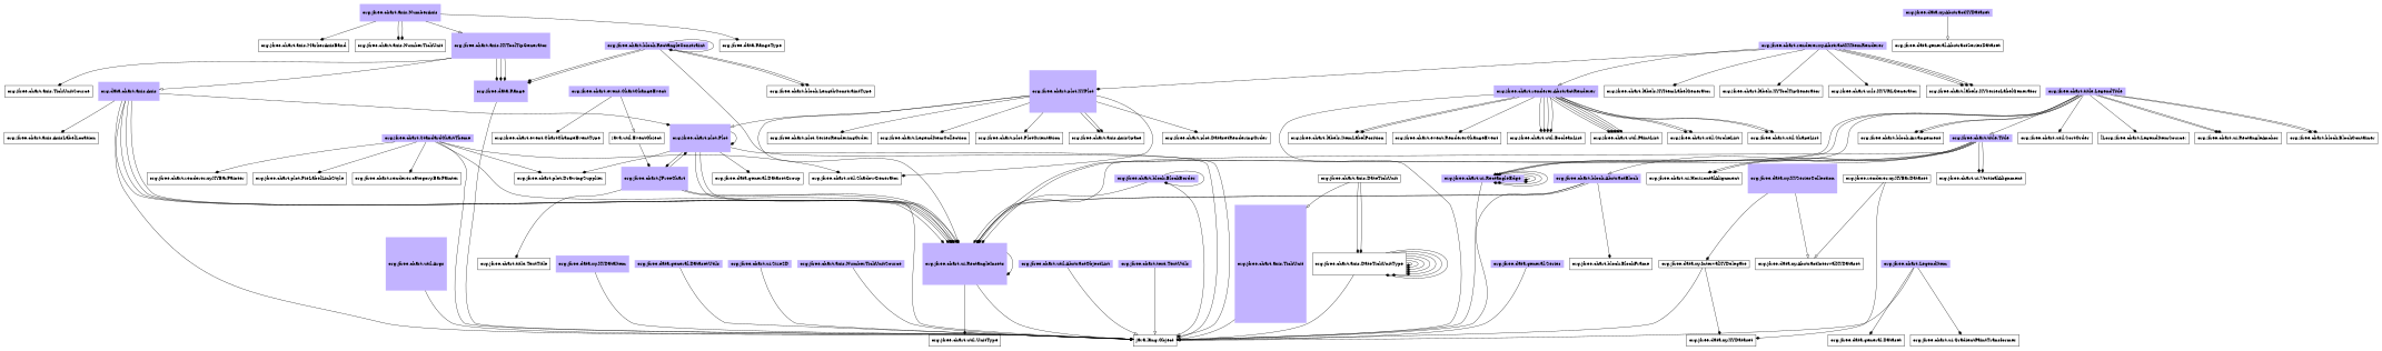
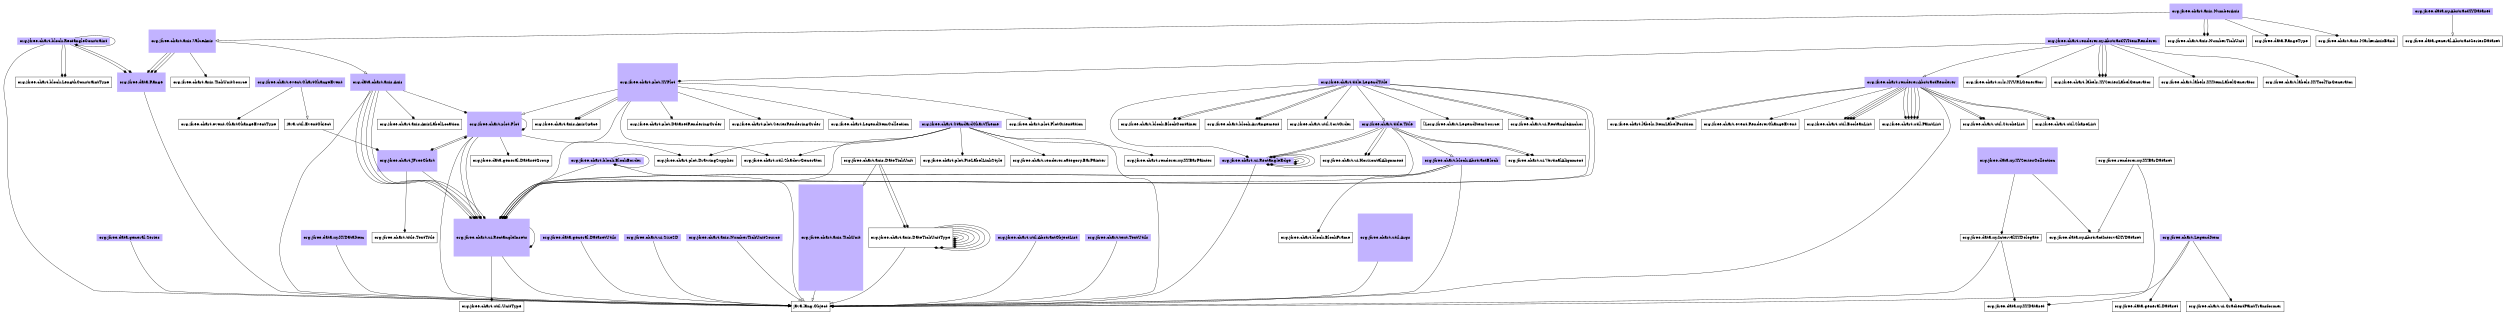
  digraph {
    node [shape=box]
    edge [arrowhead=diamond]
    "org.jfree.chart.axis.TickUnit" [color=".7 .3 1.0" height=5.0 style=filled]
    "java.lang.Object"
    "org.jfree.chart.util.Args" [color=".7 .3 1.0" height=2.2552301255230125 style=filled]
    "org.jfree.chart.plot.XYPlot" [color=".7 .3 1.0" height=1.790794979079498 style=filled]
    "org.jfree.chart.ui.RectangleInsets" [color=".7 .3 1.0" height=1.7677824267782427 style=filled]
    "org.jfree.chart.plot.Plot" [color=".7 .3 1.0" height=1.1851464435146444 style=filled]
    "org.jfree.chart.plot.PlotOrientation"
    "org.jfree.chart.axis.AxisSpace"
    "org.jfree.chart.plot.DatasetRenderingOrder"
    "org.jfree.chart.plot.SeriesRenderingOrder"
    "org.jfree.chart.LegendItemCollection"
    "org.jfree.chart.util.ShadowGenerator"
    "org.jfree.chart.util.UnitType"
    "org.jfree.chart.JFreeChart" [color=".7 .3 1.0" height=1.0010460251046025 style=filled]
    "org.jfree.data.general.DatasetGroup"
    "org.jfree.chart.plot.DrawingSupplier"
    "org.jfree.data.general.Series" [color=".7 .3 1.0" height=0.29916317991631797 style=filled]
    "org.jfree.data.xy.XYSeriesCollection" [color=".7 .3 1.0" height=1.2531380753138075 style=filled]
    "org.jfree.data.xy.IntervalXYDelegate" [height=0.19456066945606695]
    "org.jfree.data.xy.AbstractIntervalXYDataset"
    "org.jfree.data.xy.XYDataset"
    "org.jfree.chart.title.TextTitle"
-   "org.jfree.chart.axis.ValueAxis" [color=".7 .3 1.0" height=1.0857740585774058 style=filled label="org.jfree.chart.axis.XYToolTipGenerator"]
+   "org.jfree.chart.axis.ValueAxis" [color=".7 .3 1.0" height=1.0857740585774058 style=filled]
    "org.jfree.data.Range" [color=".7 .3 1.0" height=0.9037656903765691 style=filled]
    n25 [color=".7 .3 1.0" height=0.7866108786610879 label="org.data.chart.axis.Axis" style=filled]
    "org.jfree.chart.axis.TickUnitSource"
    "org.jfree.chart.axis.AxisLabelLocation"
    "org.jfree.chart.axis.DateTickUnitType" [height=0.9225941422594143]
    "org.jfree.chart.axis.NumberAxis" [color=".7 .3 1.0" height=0.7165271966527197 style=filled]
    "org.jfree.chart.axis.NumberTickUnit"
    "org.jfree.data.RangeType"
    "org.jfree.chart.axis.MarkerAxisBand"
    "org.jfree.data.xy.XYDataItem" [color=".7 .3 1.0" height=0.702928870292887 style=filled]
    "org.jfree.chart.renderer.AbstractRenderer" [color=".7 .3 1.0" height=0.5 style=filled]
    "org.jfree.chart.util.BooleanList"
    "org.jfree.chart.util.PaintList"
    "org.jfree.chart.util.StrokeList"
    "org.jfree.chart.util.ShapeList"
    "org.jfree.chart.labels.ItemLabelPosition"
    "org.jfree.chart.event.RendererChangeEvent"
    "org.jfree.chart.event.ChartChangeEvent" [color=".7 .3 1.0" height=0.4456066945606695 style=filled]
    "java.util.EventObject"
    "org.jfree.chart.event.ChartChangeEventType"
    "org.jfree.chart.block.AbstractBlock" [color=".7 .3 1.0" height=0.38702928870292885 style=filled]
    "org.jfree.chart.block.BlockFrame"
    "org.jfree.data.xy.AbstractXYDataset" [color=".7 .3 1.0" height=0.3200836820083682 style=filled]
    "org.jfree.data.general.AbstractSeriesDataset"
    "org.jfree.chart.renderer.xy.AbstractXYItemRenderer" [color=".7 .3 1.0" height=0.28451882845188287 style=filled]
    "org.jfree.chart.labels.XYItemLabelGenerator"
    "org.jfree.chart.labels.XYToolTipGenerator"
    "org.jfree.chart.urls.XYURLGenerator"
    "org.jfree.chart.labels.XYSeriesLabelGenerator"
    n53 [height=0.2604602510460251 label="org.jfree.renderer.xy.XYBarDataset"]
    "org.jfree.data.general.DatasetUtils" [color=".7 .3 1.0" height=0.24372384937238495 style=filled]
    "org.jfree.chart.ui.Size2D" [color=".7 .3 1.0" height=0.23535564853556484 style=filled]
    "org.jfree.chart.title.Title" [color=".7 .3 1.0" height=0.19874476987447698 style=filled]
    "org.jfree.chart.ui.RectangleEdge" [color=".7 .3 1.0" height=0.1297071129707113 style=filled]
    "org.jfree.chart.ui.HorizontalAlignment"
    "org.jfree.chart.ui.VerticalAlignment"
    "org.jfree.chart.axis.NumberTickUnitSource" [color=".7 .3 1.0" height=0.18514644351464435 style=filled]
    "org.jfree.chart.block.BlockBorder" [color=".7 .3 1.0" height=0.16736401673640167 style=filled]
    "org.jfree.chart.util.AbstractObjectList" [color=".7 .3 1.0" height=0.1506276150627615 style=filled]
    "org.jfree.chart.text.TextUtils" [color=".7 .3 1.0" height=0.14330543933054393 style=filled]
    "org.jfree.chart.StandardChartTheme" [color=".7 .3 1.0" height=0.1412133891213389 style=filled]
    "org.jfree.chart.plot.PieLabelLinkStyle"
    "org.jfree.chart.renderer.category.BarPainter"
    "org.jfree.chart.renderer.xy.XYBarPainter"
    "org.jfree.chart.axis.DateTickUnit" [height=0.13807531380753138]
    "org.jfree.chart.block.RectangleConstraint" [color=".7 .3 1.0" height=0.1307531380753138 style=filled]
    "org.jfree.chart.block.LengthConstraintType"
    "org.jfree.chart.LegendItem" [color=".7 .3 1.0" height=0.1307531380753138 style=filled]
    "org.jfree.data.general.Dataset"
    "org.jfree.chart.ui.GradientPaintTransformer"
    "org.jfree.chart.title.LegendTitle" [color=".7 .3 1.0" height=0.1307531380753138 style=filled]
    "[Lorg.jfree.chart.LegendItemSource;"
    "org.jfree.chart.ui.RectangleAnchor"
    "org.jfree.chart.block.BlockContainer"
    "org.jfree.chart.block.Arrangement"
    "org.jfree.chart.util.SortOrder"
    "org.jfree.chart.axis.TickUnit" -> "java.lang.Object" [arrowhead=onormal]
    "org.jfree.chart.util.Args" -> "java.lang.Object" [arrowhead=onormal]
    "org.jfree.chart.plot.XYPlot" -> "org.jfree.chart.ui.RectangleInsets"
    "org.jfree.chart.plot.XYPlot" -> "org.jfree.chart.plot.Plot" [arrowhead=onormal]
    "org.jfree.chart.plot.XYPlot" -> "org.jfree.chart.plot.PlotOrientation"
    "org.jfree.chart.plot.XYPlot" -> "org.jfree.chart.axis.AxisSpace"
    "org.jfree.chart.plot.XYPlot" -> "org.jfree.chart.axis.AxisSpace"
    "org.jfree.chart.plot.XYPlot" -> "org.jfree.chart.plot.DatasetRenderingOrder"
    "org.jfree.chart.plot.XYPlot" -> "org.jfree.chart.plot.SeriesRenderingOrder"
    "org.jfree.chart.plot.XYPlot" -> "org.jfree.chart.LegendItemCollection"
    "org.jfree.chart.plot.XYPlot" -> "org.jfree.chart.util.ShadowGenerator"
    "org.jfree.chart.ui.RectangleInsets" -> "java.lang.Object" [arrowhead=onormal]
    "org.jfree.chart.ui.RectangleInsets" -> "org.jfree.chart.ui.RectangleInsets"
    "org.jfree.chart.ui.RectangleInsets" -> "org.jfree.chart.util.UnitType"
    "org.jfree.chart.plot.Plot" -> "java.lang.Object" [arrowhead=onormal]
    "org.jfree.chart.plot.Plot" -> "org.jfree.chart.ui.RectangleInsets"
    "org.jfree.chart.plot.Plot" -> "org.jfree.chart.ui.RectangleInsets"
    "org.jfree.chart.plot.Plot" -> "org.jfree.chart.plot.Plot"
    "org.jfree.chart.plot.Plot" -> "org.jfree.chart.JFreeChart"
    "org.jfree.chart.plot.Plot" -> "org.jfree.data.general.DatasetGroup"
    "org.jfree.chart.plot.Plot" -> "org.jfree.chart.plot.DrawingSupplier"
-   "org.jfree.chart.JFreeChart" -> "java.lang.Object" [arrowhead=onormal]
    "org.jfree.chart.JFreeChart" -> "org.jfree.chart.ui.RectangleInsets"
    "org.jfree.chart.JFreeChart" -> "org.jfree.chart.plot.Plot"
    "org.jfree.chart.JFreeChart" -> "org.jfree.chart.title.TextTitle"
    "org.jfree.data.general.Series" -> "java.lang.Object" [arrowhead=onormal]
    "org.jfree.data.xy.XYSeriesCollection" -> "org.jfree.data.xy.IntervalXYDelegate"
-   "org.jfree.data.xy.XYSeriesCollection" -> "org.jfree.data.xy.AbstractIntervalXYDataset" [arrowhead=onormal]
+   "org.jfree.data.xy.XYSeriesCollection" -> "org.jfree.data.xy.AbstractIntervalXYDataset"
    "org.jfree.data.xy.IntervalXYDelegate" -> "java.lang.Object" [arrowhead=onormal]
    "org.jfree.data.xy.IntervalXYDelegate" -> "org.jfree.data.xy.XYDataset"
    "org.jfree.chart.axis.ValueAxis" -> "org.jfree.data.Range"
    "org.jfree.chart.axis.ValueAxis" -> "org.jfree.data.Range"
    "org.jfree.chart.axis.ValueAxis" -> "org.jfree.data.Range"
    "org.jfree.chart.axis.ValueAxis" -> n25 [arrowhead=onormal]
    "org.jfree.chart.axis.ValueAxis" -> "org.jfree.chart.axis.TickUnitSource"
    "org.jfree.data.Range" -> "java.lang.Object" [arrowhead=onormal]
    n25 -> "java.lang.Object" [arrowhead=onormal]
    n25 -> "org.jfree.chart.ui.RectangleInsets"
    n25 -> "org.jfree.chart.ui.RectangleInsets"
    n25 -> "org.jfree.chart.ui.RectangleInsets"
    n25 -> "org.jfree.chart.ui.RectangleInsets"
    n25 -> "org.jfree.chart.plot.Plot"
    n25 -> "org.jfree.chart.axis.AxisLabelLocation"
    "org.jfree.chart.axis.DateTickUnitType" -> "java.lang.Object" [arrowhead=onormal]
    "org.jfree.chart.axis.DateTickUnitType" -> "org.jfree.chart.axis.DateTickUnitType"
    "org.jfree.chart.axis.DateTickUnitType" -> "org.jfree.chart.axis.DateTickUnitType"
    "org.jfree.chart.axis.DateTickUnitType" -> "org.jfree.chart.axis.DateTickUnitType"
    "org.jfree.chart.axis.DateTickUnitType" -> "org.jfree.chart.axis.DateTickUnitType"
    "org.jfree.chart.axis.DateTickUnitType" -> "org.jfree.chart.axis.DateTickUnitType"
    "org.jfree.chart.axis.DateTickUnitType" -> "org.jfree.chart.axis.DateTickUnitType"
    "org.jfree.chart.axis.DateTickUnitType" -> "org.jfree.chart.axis.DateTickUnitType"
    "org.jfree.chart.axis.NumberAxis" -> "org.jfree.chart.axis.ValueAxis" [arrowhead=onormal]
    "org.jfree.chart.axis.NumberAxis" -> "org.jfree.chart.axis.NumberTickUnit"
    "org.jfree.chart.axis.NumberAxis" -> "org.jfree.chart.axis.NumberTickUnit"
    "org.jfree.chart.axis.NumberAxis" -> "org.jfree.data.RangeType"
    "org.jfree.chart.axis.NumberAxis" -> "org.jfree.chart.axis.MarkerAxisBand"
    "org.jfree.data.xy.XYDataItem" -> "java.lang.Object" [arrowhead=onormal]
    "org.jfree.chart.renderer.AbstractRenderer" -> "java.lang.Object" [arrowhead=onormal]
    "org.jfree.chart.renderer.AbstractRenderer" -> "org.jfree.chart.util.BooleanList"
    "org.jfree.chart.renderer.AbstractRenderer" -> "org.jfree.chart.util.BooleanList"
    "org.jfree.chart.renderer.AbstractRenderer" -> "org.jfree.chart.util.BooleanList"
    "org.jfree.chart.renderer.AbstractRenderer" -> "org.jfree.chart.util.BooleanList"
    "org.jfree.chart.renderer.AbstractRenderer" -> "org.jfree.chart.util.PaintList"
    "org.jfree.chart.renderer.AbstractRenderer" -> "org.jfree.chart.util.PaintList"
    "org.jfree.chart.renderer.AbstractRenderer" -> "org.jfree.chart.util.PaintList"
    "org.jfree.chart.renderer.AbstractRenderer" -> "org.jfree.chart.util.PaintList"
    "org.jfree.chart.renderer.AbstractRenderer" -> "org.jfree.chart.util.PaintList"
    "org.jfree.chart.renderer.AbstractRenderer" -> "org.jfree.chart.util.StrokeList"
    "org.jfree.chart.renderer.AbstractRenderer" -> "org.jfree.chart.util.StrokeList"
    "org.jfree.chart.renderer.AbstractRenderer" -> "org.jfree.chart.util.ShapeList"
    "org.jfree.chart.renderer.AbstractRenderer" -> "org.jfree.chart.util.ShapeList"
    "org.jfree.chart.renderer.AbstractRenderer" -> "org.jfree.chart.labels.ItemLabelPosition"
    "org.jfree.chart.renderer.AbstractRenderer" -> "org.jfree.chart.labels.ItemLabelPosition"
    "org.jfree.chart.renderer.AbstractRenderer" -> "org.jfree.chart.event.RendererChangeEvent"
    "org.jfree.chart.event.ChartChangeEvent" -> "java.util.EventObject" [arrowhead=onormal]
    "org.jfree.chart.event.ChartChangeEvent" -> "org.jfree.chart.event.ChartChangeEventType"
    "java.util.EventObject" -> "org.jfree.chart.JFreeChart"
    "org.jfree.chart.block.AbstractBlock" -> "java.lang.Object" [arrowhead=onormal]
    "org.jfree.chart.block.AbstractBlock" -> "org.jfree.chart.ui.RectangleInsets"
    "org.jfree.chart.block.AbstractBlock" -> "org.jfree.chart.ui.RectangleInsets"
    "org.jfree.chart.block.AbstractBlock" -> "org.jfree.chart.block.BlockFrame"
    "org.jfree.data.xy.AbstractXYDataset" -> "org.jfree.data.general.AbstractSeriesDataset" [arrowhead=onormal]
    "org.jfree.chart.renderer.xy.AbstractXYItemRenderer" -> "org.jfree.chart.plot.XYPlot"
    "org.jfree.chart.renderer.xy.AbstractXYItemRenderer" -> "org.jfree.chart.renderer.AbstractRenderer" [arrowhead=onormal]
    "org.jfree.chart.renderer.xy.AbstractXYItemRenderer" -> "org.jfree.chart.labels.XYItemLabelGenerator"
    "org.jfree.chart.renderer.xy.AbstractXYItemRenderer" -> "org.jfree.chart.labels.XYToolTipGenerator"
    "org.jfree.chart.renderer.xy.AbstractXYItemRenderer" -> "org.jfree.chart.urls.XYURLGenerator"
    "org.jfree.chart.renderer.xy.AbstractXYItemRenderer" -> "org.jfree.chart.labels.XYSeriesLabelGenerator"
    "org.jfree.chart.renderer.xy.AbstractXYItemRenderer" -> "org.jfree.chart.labels.XYSeriesLabelGenerator"
    "org.jfree.chart.renderer.xy.AbstractXYItemRenderer" -> "org.jfree.chart.labels.XYSeriesLabelGenerator"
    n53 -> "org.jfree.data.xy.AbstractIntervalXYDataset" [arrowhead=onormal]
    n53 -> "org.jfree.data.xy.XYDataset"
    "org.jfree.data.general.DatasetUtils" -> "java.lang.Object"
    "org.jfree.chart.ui.Size2D" -> "java.lang.Object" [arrowhead=onormal]
    "org.jfree.chart.title.Title" -> "org.jfree.chart.ui.RectangleInsets"
    "org.jfree.chart.title.Title" -> "org.jfree.chart.block.AbstractBlock" [arrowhead=onormal]
    "org.jfree.chart.title.Title" -> "org.jfree.chart.ui.RectangleEdge"
    "org.jfree.chart.title.Title" -> "org.jfree.chart.ui.RectangleEdge"
    "org.jfree.chart.title.Title" -> "org.jfree.chart.ui.HorizontalAlignment"
    "org.jfree.chart.title.Title" -> "org.jfree.chart.ui.HorizontalAlignment"
    "org.jfree.chart.title.Title" -> "org.jfree.chart.ui.VerticalAlignment"
    "org.jfree.chart.title.Title" -> "org.jfree.chart.ui.VerticalAlignment"
    "org.jfree.chart.ui.RectangleEdge" -> "java.lang.Object" [arrowhead=onormal]
    "org.jfree.chart.ui.RectangleEdge" -> "org.jfree.chart.ui.RectangleEdge"
    "org.jfree.chart.ui.RectangleEdge" -> "org.jfree.chart.ui.RectangleEdge"
    "org.jfree.chart.ui.RectangleEdge" -> "org.jfree.chart.ui.RectangleEdge"
    "org.jfree.chart.ui.RectangleEdge" -> "org.jfree.chart.ui.RectangleEdge"
    "org.jfree.chart.axis.NumberTickUnitSource" -> "java.lang.Object" [arrowhead=onormal]
    "org.jfree.chart.block.BlockBorder" -> "java.lang.Object" [arrowhead=onormal]
    "org.jfree.chart.block.BlockBorder" -> "org.jfree.chart.ui.RectangleInsets"
    "org.jfree.chart.block.BlockBorder" -> "org.jfree.chart.block.BlockBorder"
    "org.jfree.chart.util.AbstractObjectList" -> "java.lang.Object" [arrowhead=onormal]
    "org.jfree.chart.text.TextUtils" -> "java.lang.Object" [arrowhead=onormal]
    "org.jfree.chart.StandardChartTheme" -> "java.lang.Object" [arrowhead=onormal]
    "org.jfree.chart.StandardChartTheme" -> "org.jfree.chart.ui.RectangleInsets"
    "org.jfree.chart.StandardChartTheme" -> "org.jfree.chart.util.ShadowGenerator"
    "org.jfree.chart.StandardChartTheme" -> "org.jfree.chart.plot.DrawingSupplier"
    "org.jfree.chart.StandardChartTheme" -> "org.jfree.chart.plot.PieLabelLinkStyle"
    "org.jfree.chart.StandardChartTheme" -> "org.jfree.chart.renderer.category.BarPainter"
    "org.jfree.chart.StandardChartTheme" -> "org.jfree.chart.renderer.xy.XYBarPainter"
    "org.jfree.chart.axis.DateTickUnit" -> "org.jfree.chart.axis.TickUnit" [arrowhead=onormal]
    "org.jfree.chart.axis.DateTickUnit" -> "org.jfree.chart.axis.DateTickUnitType"
    "org.jfree.chart.axis.DateTickUnit" -> "org.jfree.chart.axis.DateTickUnitType"
-   "org.jfree.chart.block.RectangleConstraint" -> "java.lang.Object"
+   "org.jfree.chart.block.RectangleConstraint" -> "java.lang.Object" [arrowhead=onormal]
    "org.jfree.chart.block.RectangleConstraint" -> "org.jfree.data.Range"
    "org.jfree.chart.block.RectangleConstraint" -> "org.jfree.data.Range"
    "org.jfree.chart.block.RectangleConstraint" -> "org.jfree.chart.block.RectangleConstraint"
    "org.jfree.chart.block.RectangleConstraint" -> "org.jfree.chart.block.LengthConstraintType"
    "org.jfree.chart.block.RectangleConstraint" -> "org.jfree.chart.block.LengthConstraintType"
    "org.jfree.chart.LegendItem" -> "java.lang.Object" [arrowhead=onormal]
    "org.jfree.chart.LegendItem" -> "org.jfree.data.general.Dataset"
    "org.jfree.chart.LegendItem" -> "org.jfree.chart.ui.GradientPaintTransformer"
    "org.jfree.chart.title.LegendTitle" -> "org.jfree.chart.ui.RectangleInsets"
    "org.jfree.chart.title.LegendTitle" -> "org.jfree.chart.ui.RectangleInsets"
    "org.jfree.chart.title.LegendTitle" -> "org.jfree.chart.title.Title" [arrowhead=onormal]
    "org.jfree.chart.title.LegendTitle" -> "org.jfree.chart.ui.RectangleEdge"
    "org.jfree.chart.title.LegendTitle" -> "[Lorg.jfree.chart.LegendItemSource;"
    "org.jfree.chart.title.LegendTitle" -> "org.jfree.chart.ui.RectangleAnchor"
    "org.jfree.chart.title.LegendTitle" -> "org.jfree.chart.ui.RectangleAnchor"
    "org.jfree.chart.title.LegendTitle" -> "org.jfree.chart.block.BlockContainer"
    "org.jfree.chart.title.LegendTitle" -> "org.jfree.chart.block.BlockContainer"
    "org.jfree.chart.title.LegendTitle" -> "org.jfree.chart.block.Arrangement"
    "org.jfree.chart.title.LegendTitle" -> "org.jfree.chart.block.Arrangement"
    "org.jfree.chart.title.LegendTitle" -> "org.jfree.chart.util.SortOrder"
  }
